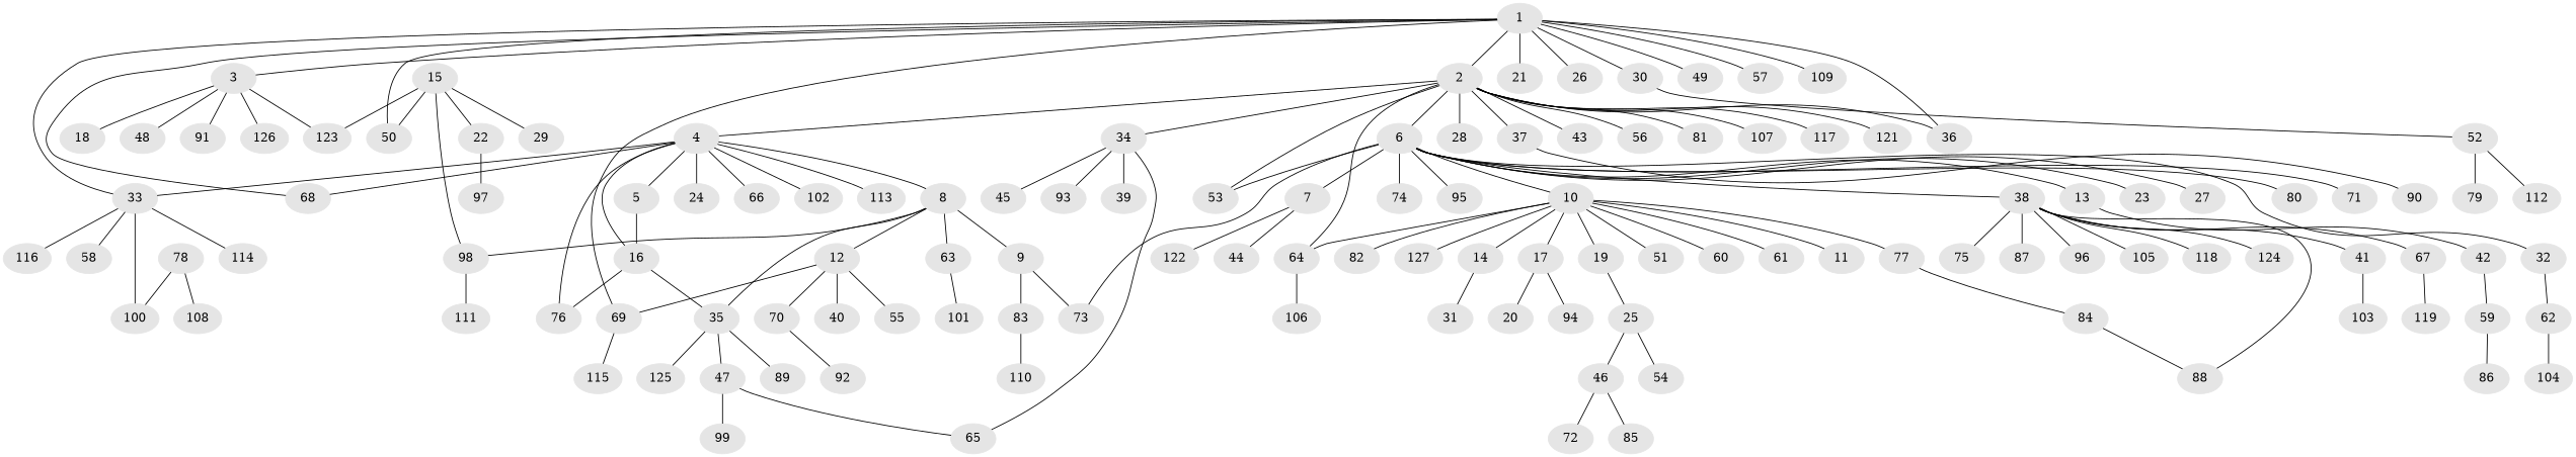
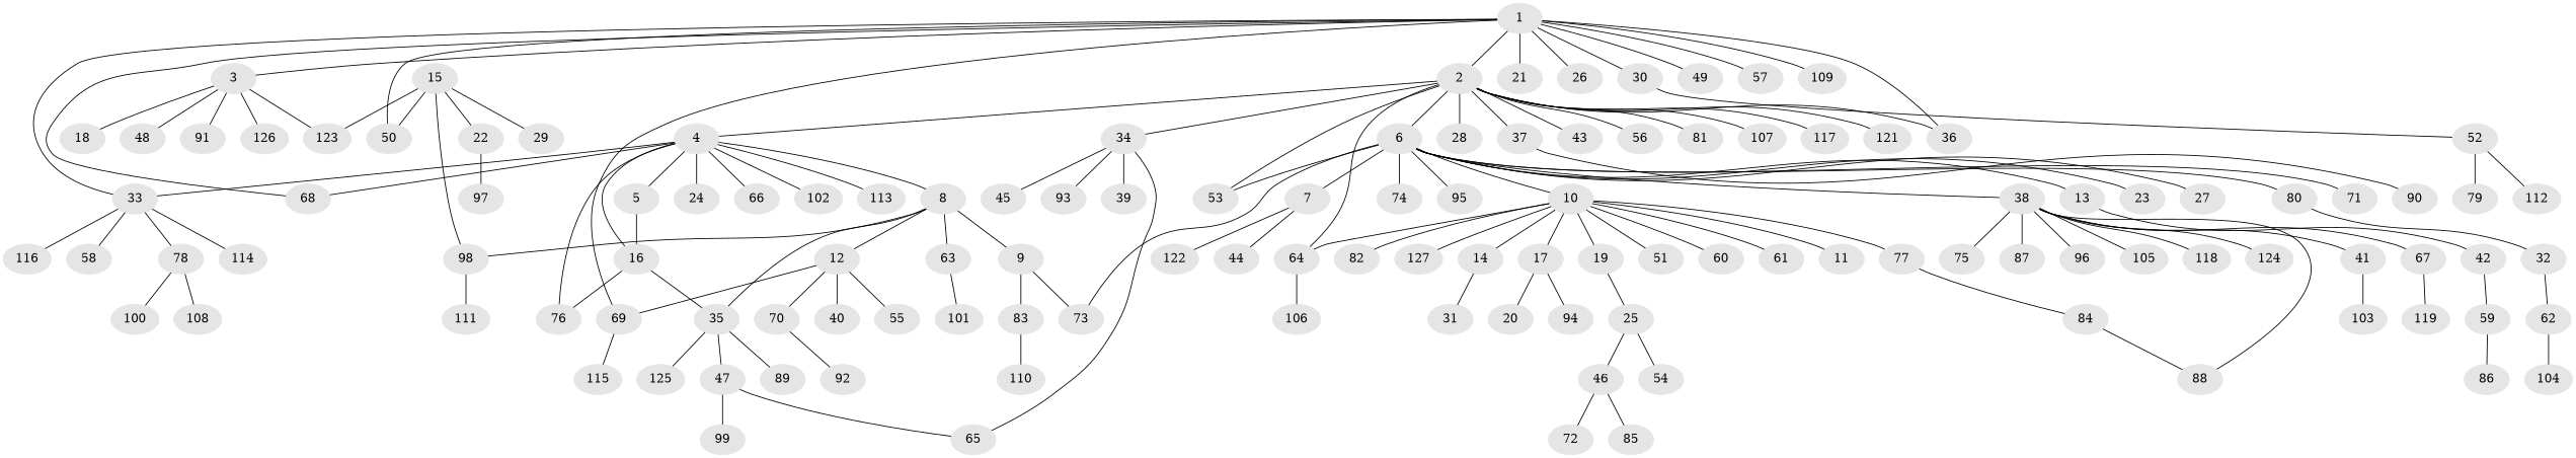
  graph {
    node [color=gray90 style=filled]
    1
    2
    3
    21
    26
    30
    33
    36
    49
    57
    68
    69
    109
    50
    4
    6
    28
    34
    37
    43
    53
    56
    64
    81
    107
    117
    121
    18
    48
    91
    126
    123
    52
    58
    78
    114
    116
    115
    5
    8
    16
    24
    66
    76
    102
    113
    7
    10
    13
    23
    27
    32
    38
    71
    73
    74
    80
    95
    39
    45
    65
    93
    90
    106
    15
    98
    22
    29
    9
    12
    35
    63
    44
    122
    11
    14
    17
    19
    51
    60
    61
    77
    82
    127
    42
    62
    41
    67
    75
    87
    88
    96
    105
    118
    124
    83
    40
    55
    70
    47
    89
    125
    101
    111
    110
    31
    20
    94
    25
    84
    92
    59
    97
    46
    54
    72
    85
    79
    112
    104
    100
    108
    99
    103
    119
    86
    1 -- 2
    1 -- 3
    1 -- 21
    1 -- 26
    1 -- 30
    1 -- 33
    1 -- 36
    1 -- 49
    1 -- 57
    1 -- 68
    1 -- 69
    1 -- 109
    1 -- 50
    2 -- 36
    2 -- 4
    2 -- 6
    2 -- 28
    2 -- 34
    2 -- 37
    2 -- 43
    2 -- 53
    2 -- 56
    2 -- 64
    2 -- 81
    2 -- 107
    2 -- 117
    2 -- 121
    3 -- 18
    3 -- 48
    3 -- 91
    3 -- 126
    3 -- 123
    30 -- 52
    33 -- 58
-   33 -- 100
+   33 -- 78
    33 -- 114
    33 -- 116
    69 -- 115
    4 -- 33
    4 -- 68
    4 -- 5
    4 -- 8
    4 -- 16
    4 -- 24
    4 -- 66
    4 -- 76
    4 -- 102
    4 -- 113
    6 -- 53
    6 -- 7
    6 -- 10
    6 -- 13
    6 -- 23
    6 -- 27
-   6 -- 32
+   80 -- 32
    6 -- 38
    6 -- 71
    6 -- 73
    6 -- 74
    6 -- 80
    6 -- 95
    34 -- 39
    34 -- 45
    34 -- 65
    34 -- 93
    37 -- 90
    64 -- 106
    52 -- 79
    52 -- 112
    78 -- 100
    78 -- 108
    5 -- 16
    8 -- 98
    8 -- 9
    8 -- 12
    8 -- 35
    8 -- 63
    16 -- 76
    16 -- 35
    7 -- 44
    7 -- 122
    10 -- 64
    10 -- 11
    10 -- 14
    10 -- 17
    10 -- 19
    10 -- 51
    10 -- 60
    10 -- 61
    10 -- 77
    10 -- 82
    10 -- 127
    13 -- 42
    32 -- 62
    38 -- 41
    38 -- 67
    38 -- 75
    38 -- 87
    38 -- 88
    38 -- 96
    38 -- 105
    38 -- 118
    38 -- 124
    15 -- 50
    15 -- 123
    15 -- 98
    15 -- 22
    15 -- 29
    98 -- 111
    22 -- 97
    9 -- 73
    9 -- 83
    12 -- 69
    12 -- 40
    12 -- 55
    12 -- 70
    35 -- 47
    35 -- 89
    35 -- 125
    63 -- 101
    14 -- 31
    17 -- 20
    17 -- 94
    19 -- 25
    77 -- 84
    42 -- 59
    62 -- 104
    41 -- 103
    67 -- 119
    83 -- 110
    70 -- 92
    47 -- 65
    47 -- 99
    25 -- 46
    25 -- 54
    84 -- 88
    59 -- 86
    46 -- 72
    46 -- 85
  }
